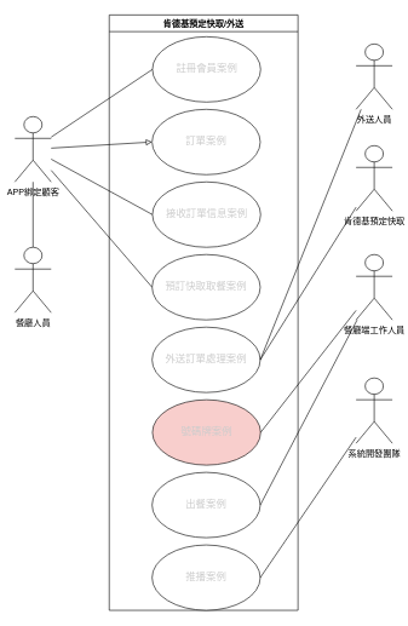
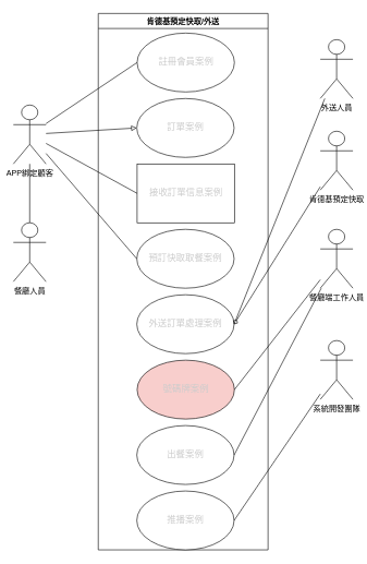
  <mxCell id="0" />
  <mxCell id="1" parent="0" />
  <mxCell id="2" value="肯德基預定快取/外送" style="swimlane;whiteSpace=wrap;html=1;" parent="1" vertex="1"><mxGeometry x="150" y="20" width="260" height="820" as="geometry" /></mxCell>
- <mxCell id="3" value="&lt;div style=&quot;color: rgb(204, 204, 204); font-family: Consolas, &amp;quot;Courier New&amp;quot;, monospace; font-size: 14px; line-height: 19px;&quot;&gt;&lt;div style=&quot;line-height: 19px;&quot;&gt;&lt;div style=&quot;line-height: 19px;&quot;&gt;&lt;div style=&quot;line-height: 19px;&quot;&gt;&lt;div style=&quot;line-height: 19px;&quot;&gt;接收訂單信息案例&lt;/div&gt;&lt;/div&gt;&lt;/div&gt;&lt;/div&gt;&lt;/div&gt;" style="ellipse;whiteSpace=wrap;html=1;" parent="2" vertex="1"><mxGeometry x="59.5" y="230" width="149" height="90" as="geometry" /></mxCell>
+ <mxCell id="3" value="&lt;div style=&quot;color: rgb(204, 204, 204); font-family: Consolas, &amp;quot;Courier New&amp;quot;, monospace; font-size: 14px; line-height: 19px;&quot;&gt;&lt;div style=&quot;line-height: 19px;&quot;&gt;&lt;div style=&quot;line-height: 19px;&quot;&gt;&lt;div style=&quot;line-height: 19px;&quot;&gt;&lt;div style=&quot;line-height: 19px;&quot;&gt;接收訂單信息案例&lt;/div&gt;&lt;/div&gt;&lt;/div&gt;&lt;/div&gt;&lt;/div&gt;" style="whiteSpace=wrap;html=1;rounded=0;" parent="2" vertex="1"><mxGeometry x="59.5" y="230" width="149" height="90" as="geometry" /></mxCell>
  <mxCell id="4" value="&lt;div style=&quot;color: rgb(204, 204, 204); font-family: Consolas, &amp;quot;Courier New&amp;quot;, monospace; font-size: 14px; line-height: 19px;&quot;&gt;&lt;div style=&quot;line-height: 19px;&quot;&gt;&lt;div style=&quot;line-height: 19px;&quot;&gt;&lt;div style=&quot;line-height: 19px;&quot;&gt;&lt;div style=&quot;line-height: 19px;&quot;&gt;訂單案例&lt;br&gt;&lt;/div&gt;&lt;/div&gt;&lt;/div&gt;&lt;/div&gt;&lt;/div&gt;" style="ellipse;whiteSpace=wrap;html=1;" parent="2" vertex="1"><mxGeometry x="59" y="130" width="149" height="90" as="geometry" /></mxCell>
  <mxCell id="5" value="&lt;div style=&quot;color: rgb(204, 204, 204); font-family: Consolas, &amp;quot;Courier New&amp;quot;, monospace; font-size: 14px; line-height: 19px;&quot;&gt;&lt;div style=&quot;line-height: 19px;&quot;&gt;&lt;div style=&quot;line-height: 19px;&quot;&gt;&lt;div style=&quot;line-height: 19px;&quot;&gt;&lt;div style=&quot;line-height: 19px;&quot;&gt;註冊會員案例&lt;br&gt;&lt;/div&gt;&lt;/div&gt;&lt;/div&gt;&lt;/div&gt;&lt;/div&gt;" style="ellipse;whiteSpace=wrap;html=1;" parent="2" vertex="1"><mxGeometry x="59.5" y="30" width="149" height="90" as="geometry" /></mxCell>
  <mxCell id="6" value="&lt;div style=&quot;color: rgb(204, 204, 204); font-family: Consolas, &amp;quot;Courier New&amp;quot;, monospace; font-size: 14px; line-height: 19px;&quot;&gt;&lt;div style=&quot;line-height: 19px;&quot;&gt;&lt;div style=&quot;line-height: 19px;&quot;&gt;&lt;div style=&quot;line-height: 19px;&quot;&gt;&lt;div style=&quot;line-height: 19px;&quot;&gt;出餐案例&lt;br&gt;&lt;/div&gt;&lt;/div&gt;&lt;/div&gt;&lt;/div&gt;&lt;/div&gt;" style="ellipse;whiteSpace=wrap;html=1;" parent="2" vertex="1"><mxGeometry x="59" y="630" width="149" height="90" as="geometry" /></mxCell>
  <mxCell id="7" value="&lt;div style=&quot;color: rgb(204, 204, 204); font-family: Consolas, &amp;quot;Courier New&amp;quot;, monospace; font-size: 14px; line-height: 19px;&quot;&gt;&lt;div style=&quot;line-height: 19px;&quot;&gt;&lt;div style=&quot;line-height: 19px;&quot;&gt;&lt;div style=&quot;line-height: 19px;&quot;&gt;&lt;div style=&quot;line-height: 19px;&quot;&gt;&lt;div style=&quot;line-height: 19px;&quot;&gt;預訂快取取餐案例&lt;/div&gt;&lt;/div&gt;&lt;/div&gt;&lt;/div&gt;&lt;/div&gt;&lt;/div&gt;" style="ellipse;whiteSpace=wrap;html=1;" parent="2" vertex="1"><mxGeometry x="59" y="330" width="149" height="90" as="geometry" /></mxCell>
  <mxCell id="8" value="&lt;div style=&quot;color: rgb(204, 204, 204); font-family: Consolas, &amp;quot;Courier New&amp;quot;, monospace; font-size: 14px; line-height: 19px;&quot;&gt;&lt;div style=&quot;line-height: 19px;&quot;&gt;&lt;div style=&quot;line-height: 19px;&quot;&gt;&lt;div style=&quot;line-height: 19px;&quot;&gt;&lt;div style=&quot;line-height: 19px;&quot;&gt;&lt;div style=&quot;line-height: 19px;&quot;&gt;&lt;div style=&quot;line-height: 19px;&quot;&gt;外送訂單處理案例&lt;/div&gt;&lt;/div&gt;&lt;/div&gt;&lt;/div&gt;&lt;/div&gt;&lt;/div&gt;&lt;/div&gt;" style="ellipse;whiteSpace=wrap;html=1;" parent="2" vertex="1"><mxGeometry x="59" y="430" width="149" height="90" as="geometry" /></mxCell>
  <mxCell id="9" value="&lt;div style=&quot;color: rgb(204, 204, 204); font-family: Consolas, &amp;quot;Courier New&amp;quot;, monospace; font-size: 14px; line-height: 19px;&quot;&gt;&lt;div style=&quot;line-height: 19px;&quot;&gt;&lt;div style=&quot;line-height: 19px;&quot;&gt;&lt;div style=&quot;line-height: 19px;&quot;&gt;&lt;div style=&quot;line-height: 19px;&quot;&gt;&lt;div style=&quot;line-height: 19px;&quot;&gt;&lt;div style=&quot;line-height: 19px;&quot;&gt;號碼牌案例&lt;/div&gt;&lt;/div&gt;&lt;/div&gt;&lt;/div&gt;&lt;/div&gt;&lt;/div&gt;&lt;/div&gt;" style="ellipse;whiteSpace=wrap;html=1;fillColor=#f8cecc;" parent="2" vertex="1"><mxGeometry x="59.5" y="530" width="149" height="90" as="geometry" /></mxCell>
  <mxCell id="10" value="&lt;div style=&quot;color: rgb(204, 204, 204); font-family: Consolas, &amp;quot;Courier New&amp;quot;, monospace; font-size: 14px; line-height: 19px;&quot;&gt;&lt;div style=&quot;line-height: 19px;&quot;&gt;&lt;div style=&quot;line-height: 19px;&quot;&gt;&lt;div style=&quot;line-height: 19px;&quot;&gt;&lt;div style=&quot;line-height: 19px;&quot;&gt;&lt;div style=&quot;line-height: 19px;&quot;&gt;推播案例&lt;/div&gt;&lt;/div&gt;&lt;/div&gt;&lt;/div&gt;&lt;/div&gt;&lt;/div&gt;" style="ellipse;whiteSpace=wrap;html=1;" parent="2" vertex="1"><mxGeometry x="59" y="730" width="149" height="90" as="geometry" /></mxCell>
  <mxCell id="11" style="edgeStyle=none;html=1;entryX=0;entryY=0.5;entryDx=0;entryDy=0;endArrow=none;endFill=0;" parent="1" source="15" target="5" edge="1"><mxGeometry relative="1" as="geometry" /></mxCell>
  <mxCell id="12" style="edgeStyle=none;html=1;entryX=0;entryY=0.5;entryDx=0;entryDy=0;endArrow=block;endFill=0;" parent="1" source="15" target="4" edge="1"><mxGeometry relative="1" as="geometry" /></mxCell>
  <mxCell id="13" style="edgeStyle=none;html=1;entryX=0;entryY=0.5;entryDx=0;entryDy=0;endArrow=none;endFill=0;" parent="1" source="15" target="3" edge="1"><mxGeometry relative="1" as="geometry" /></mxCell>
  <mxCell id="14" style="edgeStyle=none;html=1;entryX=0;entryY=0.5;entryDx=0;entryDy=0;endArrow=none;endFill=0;" parent="1" source="15" target="7" edge="1"><mxGeometry relative="1" as="geometry" /></mxCell>
  <mxCell id="15" value="APP綁定顧客" style="shape=umlActor;verticalLabelPosition=bottom;verticalAlign=top;html=1;outlineConnect=0;" parent="1" vertex="1"><mxGeometry x="20" y="160" width="50" height="90" as="geometry" /></mxCell>
  <mxCell id="16" style="edgeStyle=none;html=1;endArrow=none;endFill=0;" parent="1" source="17" target="15" edge="1"><mxGeometry relative="1" as="geometry" /></mxCell>
  <mxCell id="17" value="餐廳人員" style="shape=umlActor;verticalLabelPosition=bottom;verticalAlign=top;html=1;outlineConnect=0;" parent="1" vertex="1"><mxGeometry x="20" y="340" width="50" height="90" as="geometry" /></mxCell>
  <mxCell id="18" style="edgeStyle=none;html=1;entryX=1;entryY=0.5;entryDx=0;entryDy=0;endArrow=none;endFill=0;" parent="1" source="19" target="10" edge="1"><mxGeometry relative="1" as="geometry" /></mxCell>
  <mxCell id="19" value="系統開發團隊" style="shape=umlActor;verticalLabelPosition=bottom;verticalAlign=top;html=1;outlineConnect=0;" parent="1" vertex="1"><mxGeometry x="490" y="520" width="50" height="90" as="geometry" /></mxCell>
  <mxCell id="20" style="edgeStyle=none;html=1;entryX=1;entryY=0.5;entryDx=0;entryDy=0;endArrow=none;endFill=0;" parent="1" source="22" target="9" edge="1"><mxGeometry relative="1" as="geometry" /></mxCell>
  <mxCell id="21" style="edgeStyle=none;html=1;entryX=1;entryY=0.5;entryDx=0;entryDy=0;endArrow=none;endFill=0;" parent="1" source="22" target="6" edge="1"><mxGeometry relative="1" as="geometry" /></mxCell>
  <mxCell id="22" value="餐廳端工作人員" style="shape=umlActor;verticalLabelPosition=bottom;verticalAlign=top;html=1;outlineConnect=0;" parent="1" vertex="1"><mxGeometry x="490" y="350" width="50" height="90" as="geometry" /></mxCell>
- <mxCell id="23" style="edgeStyle=none;html=1;entryX=1;entryY=0.5;entryDx=0;entryDy=0;endArrow=none;endFill=0;" parent="1" source="24" target="8" edge="1"><mxGeometry relative="1" as="geometry" /></mxCell>
+ <mxCell id="23" style="edgeStyle=none;html=1;entryX=1;entryY=0.5;entryDx=0;entryDy=0;endArrow=diamond;endFill=0;" parent="1" source="24" target="8" edge="1"><mxGeometry relative="1" as="geometry" /></mxCell>
  <mxCell id="24" value="肯德基預定快取" style="shape=umlActor;verticalLabelPosition=bottom;verticalAlign=top;html=1;outlineConnect=0;" parent="1" vertex="1"><mxGeometry x="490" y="200" width="50" height="90" as="geometry" /></mxCell>
  <mxCell id="25" style="edgeStyle=none;html=1;entryX=1;entryY=0.5;entryDx=0;entryDy=0;endArrow=none;endFill=0;" parent="1" source="26" target="8" edge="1"><mxGeometry relative="1" as="geometry" /></mxCell>
  <mxCell id="26" value="外送人員" style="shape=umlActor;verticalLabelPosition=bottom;verticalAlign=top;html=1;outlineConnect=0;" parent="1" vertex="1"><mxGeometry x="490" y="60" width="50" height="90" as="geometry" /></mxCell>
